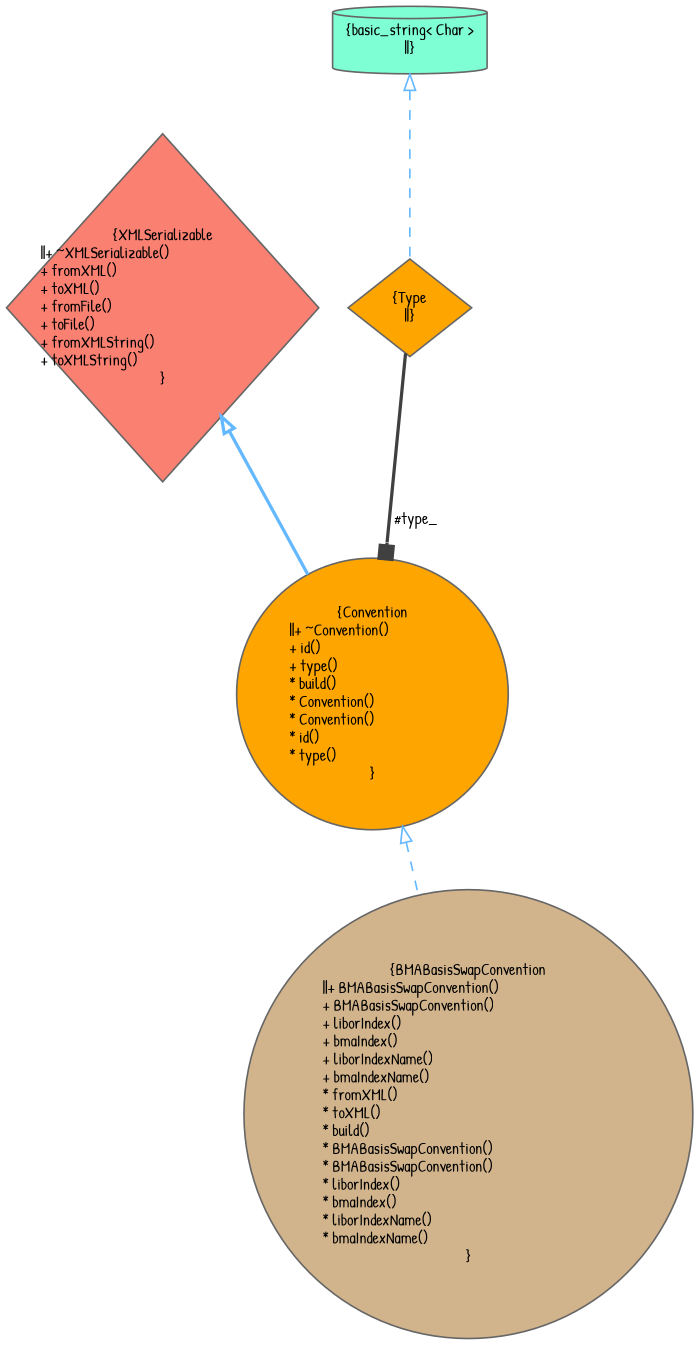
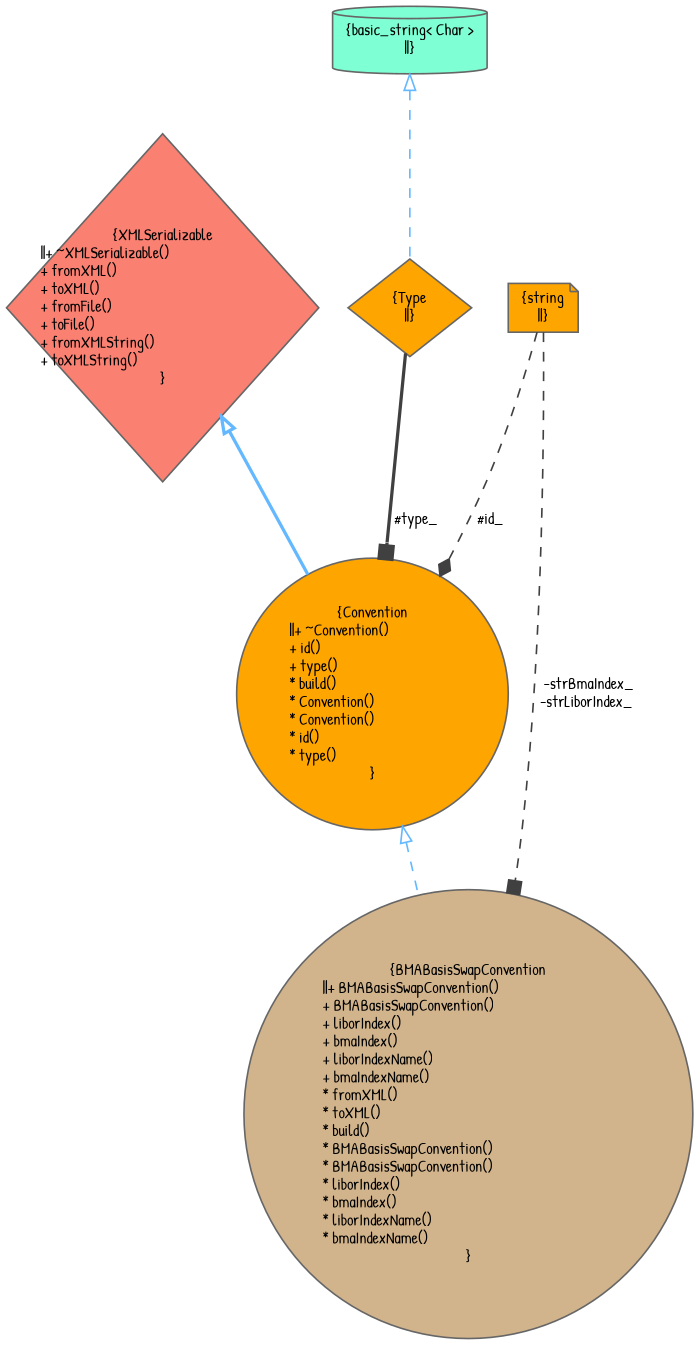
  digraph {
    fontname="Patrick Hand"
    node [color=gray40 fillcolor=orange fontname="Patrick Hand" fontsize=10 shape=circle style=filled]
    edge [color=steelblue1 fontname="Patrick Hand" fontsize=10 labelfontname=Helvetica labelfontsize=10 style=dashed]
    n1 [fillcolor=tan fontcolor=black height=0.2 label="{BMABasisSwapConvention\n||+ BMABasisSwapConvention()\l+ BMABasisSwapConvention()\l+ liborIndex()\l+ bmaIndex()\l+ liborIndexName()\l+ bmaIndexName()\l* fromXML()\l* toXML()\l* build()\l* BMABasisSwapConvention()\l* BMABasisSwapConvention()\l* liborIndex()\l* bmaIndex()\l* liborIndexName()\l* bmaIndexName()\l}" width=0.4]
    n2 [height=0.2 label="{Convention\n||+ ~Convention()\l+ id()\l+ type()\l* build()\l* Convention()\l* Convention()\l* id()\l* type()\l}" width=0.4]
    n3 [fillcolor=salmon height=0.2 label="{XMLSerializable\n||+ ~XMLSerializable()\l+ fromXML()\l+ toXML()\l+ fromFile()\l+ toFile()\l+ fromXMLString()\l+ toXMLString()\l}" shape=diamond width=0.4]
    n4 [height=0.2 label="{Type\n||}" shape=diamond width=0.4]
+   n5 [height=0.2 label="{string\n||}" shape=note width=0.4]
    n6 [fillcolor=aquamarine height=0.2 label="{basic_string\< Char \>\n||}" shape=cylinder width=0.4]
    n2 -> n1 [arrowtail=onormal dir=back]
    n3 -> n2 [arrowtail=onormal dir=back style=bold]
    n4 -> n2 [arrowhead=box color=grey25 label=" #type_" style=bold]
+   n5 -> n1 [arrowhead=box color=grey25 label=" -strBmaIndex_\n-strLiborIndex_"]
+   n5 -> n2 [arrowhead=diamond color=grey25 label=" #id_"]
    n6 -> n4 [arrowtail=onormal dir=back]
  }
